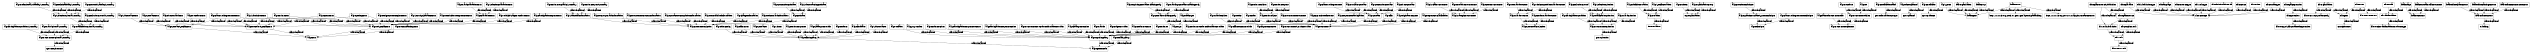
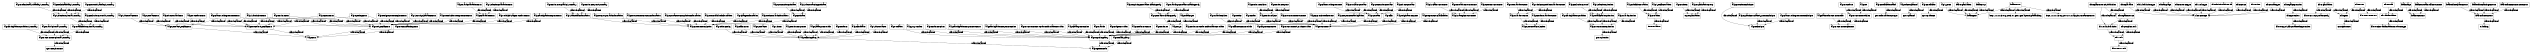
  digraph {
    rankdir=TB
    node [color=black shape=rectangle]
    "a4g:QualificationCriteriaSummary"
    "a4g:ProcurementCriteriaSummary"
    "cpov:Requirement"
    "a4g:ContractSpecificTerm"
    "a4g:Term"
    "a4g:Estimate"
    "a4g:ContextDescription"
    "a4g:ProcedureSpecificTerm"
    "a4g:Awarder"
    "a4g:AcquiringParty"
    "a4g:AgentInRole"
    "a4g:SubcontractTerm"
    "a4g:AwardDecision"
    "a4g:Document"
    "a4g:AccessTerm"
    "a4g:LotSpecificTerm"
    "a4g:SubmissionTerm"
    "a4g:Notice"
    "a4g:Tender"
    "a4g:SocialProcurement"
    "a4g:StrategicProcurement"
    "a4g:ReviewDecision"
    "a4g:ReviewObject"
    "a4g:LotAwardOutcome"
    "a4g:AwardOutcome"
    "a4g:ContextualProjection"
    "a4g:ProcurementCriterion"
    "cpov:Criterion"
    "a4g:Duration"
    "time:Duration"
    "a4g:Business"
    "org:Organization"
    "a4g:EAuctionTechnique"
    "a4g:Technique"
    "a4g:BudgetProvider"
    "a4g:TenderProcessor"
    "a4g:SecurityClearanceTerm"
    "a4g:NonDisclosureAgreementTerm"
    "a4g:Reviewer"
    "a4g:AcquiringCentralPurchasingBody"
    "a4g:CentralPurchasingBody"
    "a4g:Buyer"
    "a4g:ReviewIrregularitySummary"
    "a4g:StatisticalInformation"
    "a4g:ProfessionalSuitabilitySummary"
    "a4g:SelectionCriteriaSummary"
    "a4g:TechnicalAbilitySummary"
    "a4g:Winner"
    "a4g:OfferingParty"
    "a4g:ReviewProcedureInformationProvider"
    "a4g:ProcurementDocument"
    "a4g:ReviewRequester"
    "a4g:FrameworkAgreementTechnique"
    "a4g:DirectAwardTerm"
    "a4g:CatalogueProvider"
    "a4g:Tenderer"
    "a4g:ReviewRequestSummary"
    "a4g:ConcessionEstimate"
    "a4g:OfflineAccessProvider"
    "a4g:SubcontractingEstimate"
    "a4g:Candidate"
    "a4g:ExclusionGroundsSummary"
    "a4g:FrameworkAgreementTerm"
    "a4g:ContractTerm"
    "a4g:TenderAwardOutcome"
    "a4g:PaymentExecutor"
    "a4g:IndefiniteDuration"
    "a4g:Subcontractor"
    "a4g:ProcedureTerm"
    "a4g:OrganisationGroup"
    "a4g:ExpressionOfInterest"
    "a4g:AwardEvaluationTerm"
    "a4g:EvaluationTerm"
    "a4g:ProcurementServiceProvider"
    "a4g:PlannedProcurementPart"
    "a4g:ProcurementElement"
    "a4g:ProcurementObject"
    "a4g:ParticipationCondition"
    "a4g:InnovativeProcurement"
    "a4g:RequestForParticipation"
    "a4g:OtherEntity"
    "a4g:ExclusionGround"
    "a4g:QualificationCriterion"
    "a4g:AuxiliaryParty"
    "a4g:CertificationLabel"
    "cpov:InformationConcept"
    "a4g:OfferIssuer"
    "a4g:FrameworkAgreement"
    "a4g:Contract"
    "a4g:LotGroupAwardInformation"
    "a4g:AdHocChannel"
    "cpov:Channel"
    "a4g:AwardCriterion"
    "a4g:ParticipationConditionsSummary"
    "a4g:Offer"
    "a4g:ProcurementProcessInformation"
    "a4g:MultipleStageProcedureTerm"
    "a4g:PurchaseContract"
    "a4g:Mediator"
    "a4g:ParticipationRequestTerm"
    "a4g:ContractLotCompletionInformation"
    "a4g:NonPublishedInformation"
    "a4g:Certificate"
    "cpov:Evidence"
    "a4g:JuryMember"
    "a4g:ProcessPlanningTerm"
    "a4g:TenderReceiver"
    "a4g:ParticipationRequestProcessor"
    "a4g:ConcessionContract"
    "a4g:ReviewTerm"
    "a4g:MiniCompetitionAwardOutcome"
    "a4g:EconomicStandingSummary"
    "a4g:GreenProcurement"
    "a4g:ReviewRequest"
    "a4g:OriginatorRequest"
    "a4g:ChangeInformation"
    "a4g:SelectionEvaluationTerm"
    "a4g:LeadBuyer"
    "a4g:OpeningTerm"
    "a4g:ParticipationRequestReceiver"
    "a4g:ProcurementProcedureInformationProvider"
    "a4g:NoticeAwardInformation"
    "a4g:SpecificDuration"
    "a4g:CatalogueReceiver"
    "a4g:AwardCriteriaSummary"
    "a4g:AwardingCentralPurchasingBody"
    "a4g:System"
    "foaf:Agent"
    "a4g:DirectContract"
    "a4g:DesignContestRegimeTerm"
    "a4g:Procedure"
    "a4g:Contractor"
    "a4g:Lot"
    "a4g:RequestForClarification"
    "a4g:SelectionCriterion"
    "a4g:DynamicPurchaseSystemTechnique"
    "eli:LegalResourceSubdivision"
    "eli:WorkSubdivision"
    "eli:LegalResource"
    "eli:Work"
    "eli:LegalValue"
    "skos:Concept"
    "eli:Expression"
    "frbroo:F22_Self-Contained_Expression"
    "eli:SubdivisionType"
    "eli:Language"
    "eli:ResourceType"
    "frbroo:F1_Work"
    "eli:Organization"
    "frbroo:F11_Corporate_Body"
    "eli:Agent"
    "crm:E39_Actor"
    "eli:ComplexWork"
    "eli:WorkType"
    "eli:Manifestation"
    "frbroo:F3_Manifestation_Product_Type"
    "eli:Person"
    "frbroo:F10_Person"
    "eli:Format"
    "eli:AdministrativeArea"
    "eli:LegalExpression"
    "eli:InForce"
    "eli:Version"
    "eli:FormatType"
    "foaf:Image"
    "foaf:Document"
    "foaf:OnlineAccount"
    "owl:Thing"
    "foaf:Person"
    "http://www.w3.org/2003/01/geo/wgs84_pos#SpatialThing"
    "http://www.w3.org/2000/10/swap/pim/contact#Person"
    "foaf:PersonalProfileDocument"
    "foaf:OnlineChatAccount"
    "foaf:OnlineGamingAccount"
    "foaf:Organization"
    "foaf:Group"
    "foaf:OnlineEcommerceAccount"
    "a4g:QualificationCriteriaSummary" -> "a4g:ProcurementCriteriaSummary" [label="rdfs:subClassOf"]
    "a4g:ProcurementCriteriaSummary" -> "cpov:Requirement" [label="rdfs:subClassOf"]
    "a4g:ContractSpecificTerm" -> "a4g:Term" [label="rdfs:subClassOf"]
    "a4g:Estimate" -> "a4g:ContextDescription" [label="rdfs:subClassOf"]
    "a4g:ProcedureSpecificTerm" -> "a4g:Term" [label="rdfs:subClassOf"]
    "a4g:Awarder" -> "a4g:AcquiringParty" [label="rdfs:subClassOf"]
    "a4g:AcquiringParty" -> "a4g:AgentInRole" [label="rdfs:subClassOf"]
    "a4g:SubcontractTerm" -> "a4g:ContractSpecificTerm" [label="rdfs:subClassOf"]
    "a4g:AwardDecision" -> "a4g:Document" [label="rdfs:subClassOf"]
    "a4g:AccessTerm" -> "a4g:ProcedureSpecificTerm" [label="rdfs:subClassOf"]
    "a4g:AccessTerm" -> "a4g:LotSpecificTerm" [label="rdfs:subClassOf"]
    "a4g:LotSpecificTerm" -> "a4g:Term" [label="rdfs:subClassOf"]
    "a4g:SubmissionTerm" -> "a4g:ProcedureSpecificTerm" [label="rdfs:subClassOf"]
    "a4g:SubmissionTerm" -> "a4g:LotSpecificTerm" [label="rdfs:subClassOf"]
    "a4g:Notice" -> "a4g:Document" [label="rdfs:subClassOf"]
    "a4g:Tender" -> "a4g:Document" [label="rdfs:subClassOf"]
    "a4g:SocialProcurement" -> "a4g:StrategicProcurement" [label="rdfs:subClassOf"]
    "a4g:ReviewDecision" -> "a4g:ReviewObject" [label="rdfs:subClassOf"]
    "a4g:ReviewObject" -> "a4g:Document" [label="rdfs:subClassOf"]
    "a4g:LotAwardOutcome" -> "a4g:AwardOutcome" [label="rdfs:subClassOf"]
    "a4g:AwardOutcome" -> "a4g:ContextualProjection" [label="rdfs:subClassOf"]
    "a4g:ProcurementCriterion" -> "cpov:Criterion" [label="rdfs:subClassOf"]
    "a4g:Duration" -> "time:Duration" [label="rdfs:subClassOf"]
    "a4g:Business" -> "org:Organization" [label="rdfs:subClassOf"]
-   "a4g:EAuctionTechnique" -> "a4g:DynamicPurchaseSystemTechnique" [label="rdfs:subClassOf"]
+   "a4g:EAuctionTechnique" -> "a4g:Technique" [label="rdfs:subClassOf"]
    "a4g:BudgetProvider" -> "a4g:AcquiringParty" [label="rdfs:subClassOf"]
    "a4g:TenderProcessor" -> "a4g:AcquiringParty" [label="rdfs:subClassOf"]
    "a4g:SecurityClearanceTerm" -> "a4g:LotSpecificTerm" [label="rdfs:subClassOf"]
    "a4g:NonDisclosureAgreementTerm" -> "a4g:LotSpecificTerm" [label="rdfs:subClassOf"]
    "a4g:Reviewer" -> "a4g:AcquiringParty" [label="rdfs:subClassOf"]
    "a4g:AcquiringCentralPurchasingBody" -> "a4g:CentralPurchasingBody" [label="rdfs:subClassOf"]
    "a4g:CentralPurchasingBody" -> "a4g:Buyer" [label="rdfs:subClassOf"]
    "a4g:Buyer" -> "a4g:AcquiringParty" [label="rdfs:subClassOf"]
    "a4g:ReviewIrregularitySummary" -> "a4g:StatisticalInformation" [label="rdfs:subClassOf"]
    "a4g:StatisticalInformation" -> "a4g:ContextDescription" [label="rdfs:subClassOf"]
    "a4g:ProfessionalSuitabilitySummary" -> "a4g:SelectionCriteriaSummary" [label="rdfs:subClassOf"]
    "a4g:SelectionCriteriaSummary" -> "a4g:QualificationCriteriaSummary" [label="rdfs:subClassOf"]
    "a4g:TechnicalAbilitySummary" -> "a4g:SelectionCriteriaSummary" [label="rdfs:subClassOf"]
    "a4g:Winner" -> "a4g:OfferingParty" [label="rdfs:subClassOf"]
    "a4g:OfferingParty" -> "a4g:AgentInRole" [label="rdfs:subClassOf"]
    "a4g:ReviewProcedureInformationProvider" -> "a4g:AcquiringParty" [label="rdfs:subClassOf"]
    "a4g:ProcurementDocument" -> "a4g:Document" [label="rdfs:subClassOf"]
    "a4g:ReviewRequester" -> "a4g:OfferingParty" [label="rdfs:subClassOf"]
    "a4g:FrameworkAgreementTechnique" -> "a4g:Technique" [label="rdfs:subClassOf"]
    "a4g:DirectAwardTerm" -> "a4g:ProcedureSpecificTerm" [label="rdfs:subClassOf"]
    "a4g:CatalogueProvider" -> "a4g:OfferingParty" [label="rdfs:subClassOf"]
    "a4g:Tenderer" -> "a4g:OfferingParty" [label="rdfs:subClassOf"]
    "a4g:ReviewRequestSummary" -> "a4g:StatisticalInformation" [label="rdfs:subClassOf"]
    "a4g:ConcessionEstimate" -> "a4g:Estimate" [label="rdfs:subClassOf"]
    "a4g:OfflineAccessProvider" -> "a4g:AcquiringParty" [label="rdfs:subClassOf"]
    "a4g:SubcontractingEstimate" -> "a4g:Estimate" [label="rdfs:subClassOf"]
    "a4g:Candidate" -> "a4g:OfferingParty" [label="rdfs:subClassOf"]
    "a4g:ExclusionGroundsSummary" -> "a4g:QualificationCriteriaSummary" [label="rdfs:subClassOf"]
    "a4g:FrameworkAgreementTerm" -> "a4g:ContractSpecificTerm" [label="rdfs:subClassOf"]
    "a4g:FrameworkAgreementTerm" -> "a4g:ProcedureSpecificTerm" [label="rdfs:subClassOf"]
    "a4g:FrameworkAgreementTerm" -> "a4g:LotSpecificTerm" [label="rdfs:subClassOf"]
    "a4g:ContractTerm" -> "a4g:ContractSpecificTerm" [label="rdfs:subClassOf"]
    "a4g:TenderAwardOutcome" -> "a4g:ContextualProjection" [label="rdfs:subClassOf"]
    "a4g:PaymentExecutor" -> "a4g:AcquiringParty" [label="rdfs:subClassOf"]
    "a4g:IndefiniteDuration" -> "a4g:Duration" [label="rdfs:subClassOf"]
    "a4g:Subcontractor" -> "a4g:OfferingParty" [label="rdfs:subClassOf"]
    "a4g:ProcedureTerm" -> "a4g:ProcedureSpecificTerm" [label="rdfs:subClassOf"]
    "a4g:OrganisationGroup" -> "org:Organization" [label="rdfs:subClassOf"]
    "a4g:ExpressionOfInterest" -> "a4g:Document" [label="rdfs:subClassOf"]
    "a4g:AwardEvaluationTerm" -> "a4g:EvaluationTerm" [label="rdfs:subClassOf"]
    "a4g:EvaluationTerm" -> "a4g:LotSpecificTerm" [label="rdfs:subClassOf"]
    "a4g:ProcurementServiceProvider" -> "a4g:AcquiringParty" [label="rdfs:subClassOf"]
    "a4g:PlannedProcurementPart" -> "a4g:ProcurementElement" [label="rdfs:subClassOf"]
    "a4g:ProcurementObject" -> "a4g:ProcurementElement" [label="rdfs:subClassOf"]
    "a4g:ParticipationCondition" -> "a4g:ProcurementCriterion" [label="rdfs:subClassOf"]
    "a4g:InnovativeProcurement" -> "a4g:StrategicProcurement" [label="rdfs:subClassOf"]
    "a4g:RequestForParticipation" -> "a4g:Document" [label="rdfs:subClassOf"]
    "a4g:OtherEntity" -> "a4g:OfferingParty" [label="rdfs:subClassOf"]
    "a4g:ExclusionGround" -> "a4g:QualificationCriterion" [label="rdfs:subClassOf"]
    "a4g:QualificationCriterion" -> "a4g:ProcurementCriterion" [label="rdfs:subClassOf"]
    "a4g:AuxiliaryParty" -> "a4g:AgentInRole" [label="rdfs:subClassOf"]
    "a4g:CertificationLabel" -> "cpov:InformationConcept" [label="rdfs:subClassOf"]
    "a4g:OfferIssuer" -> "a4g:OfferingParty" [label="rdfs:subClassOf"]
    "a4g:FrameworkAgreement" -> "a4g:Contract" [label="rdfs:subClassOf"]
    "a4g:Contract" -> "a4g:Document" [label="rdfs:subClassOf"]
    "a4g:LotGroupAwardInformation" -> "a4g:ContextDescription" [label="rdfs:subClassOf"]
    "a4g:AdHocChannel" -> "cpov:Channel" [label="rdfs:subClassOf"]
    "a4g:AwardCriterion" -> "a4g:ProcurementCriterion" [label="rdfs:subClassOf"]
    "a4g:ParticipationConditionsSummary" -> "a4g:ProcurementCriteriaSummary" [label="rdfs:subClassOf"]
    "a4g:Offer" -> "a4g:Document" [label="rdfs:subClassOf"]
    "a4g:ProcurementProcessInformation" -> "a4g:ContextDescription" [label="rdfs:subClassOf"]
    "a4g:MultipleStageProcedureTerm" -> "a4g:LotSpecificTerm" [label="rdfs:subClassOf"]
    "a4g:PurchaseContract" -> "a4g:Contract" [label="rdfs:subClassOf"]
    "a4g:Mediator" -> "a4g:AcquiringParty" [label="rdfs:subClassOf"]
    "a4g:ParticipationRequestTerm" -> "a4g:LotSpecificTerm" [label="rdfs:subClassOf"]
    "a4g:ContractLotCompletionInformation" -> "a4g:ContextDescription" [label="rdfs:subClassOf"]
    "a4g:NonPublishedInformation" -> "a4g:ContextDescription" [label="rdfs:subClassOf"]
    "a4g:Certificate" -> "cpov:Evidence" [label="rdfs:subClassOf"]
    "a4g:JuryMember" -> "a4g:AcquiringParty" [label="rdfs:subClassOf"]
    "a4g:ProcessPlanningTerm" -> "a4g:Term" [label="rdfs:subClassOf"]
    "a4g:TenderReceiver" -> "a4g:AcquiringParty" [label="rdfs:subClassOf"]
    "a4g:ParticipationRequestProcessor" -> "a4g:AcquiringParty" [label="rdfs:subClassOf"]
    "a4g:ConcessionContract" -> "a4g:Contract" [label="rdfs:subClassOf"]
    "a4g:ReviewTerm" -> "a4g:ProcedureSpecificTerm" [label="rdfs:subClassOf"]
    "a4g:ReviewTerm" -> "a4g:LotSpecificTerm" [label="rdfs:subClassOf"]
    "a4g:MiniCompetitionAwardOutcome" -> "a4g:AwardOutcome" [label="rdfs:subClassOf"]
    "a4g:EconomicStandingSummary" -> "a4g:SelectionCriteriaSummary" [label="rdfs:subClassOf"]
    "a4g:GreenProcurement" -> "a4g:StrategicProcurement" [label="rdfs:subClassOf"]
    "a4g:ReviewRequest" -> "a4g:ReviewObject" [label="rdfs:subClassOf"]
    "a4g:OriginatorRequest" -> "a4g:Document" [label="rdfs:subClassOf"]
    "a4g:ChangeInformation" -> "a4g:ContextDescription" [label="rdfs:subClassOf"]
    "a4g:SelectionEvaluationTerm" -> "a4g:EvaluationTerm" [label="rdfs:subClassOf"]
    "a4g:LeadBuyer" -> "a4g:Buyer" [label="rdfs:subClassOf"]
    "a4g:OpeningTerm" -> "a4g:ProcedureSpecificTerm" [label="rdfs:subClassOf"]
    "a4g:OpeningTerm" -> "a4g:LotSpecificTerm" [label="rdfs:subClassOf"]
    "a4g:ParticipationRequestReceiver" -> "a4g:AcquiringParty" [label="rdfs:subClassOf"]
    "a4g:ProcurementProcedureInformationProvider" -> "a4g:AcquiringParty" [label="rdfs:subClassOf"]
    "a4g:NoticeAwardInformation" -> "a4g:ContextDescription" [label="rdfs:subClassOf"]
    "a4g:SpecificDuration" -> "a4g:Duration" [label="rdfs:subClassOf"]
    "a4g:CatalogueReceiver" -> "a4g:AcquiringParty" [label="rdfs:subClassOf"]
    "a4g:AwardCriteriaSummary" -> "a4g:ProcurementCriteriaSummary" [label="rdfs:subClassOf"]
    "a4g:AwardingCentralPurchasingBody" -> "a4g:CentralPurchasingBody" [label="rdfs:subClassOf"]
    "a4g:System" -> "foaf:Agent" [label="rdfs:subClassOf"]
    "a4g:DirectContract" -> "a4g:Contract" [label="rdfs:subClassOf"]
    "a4g:DesignContestRegimeTerm" -> "a4g:ProcedureSpecificTerm" [label="rdfs:subClassOf"]
    "a4g:DesignContestRegimeTerm" -> "a4g:LotSpecificTerm" [label="rdfs:subClassOf"]
    "a4g:Procedure" -> "a4g:ProcurementObject" [label="rdfs:subClassOf"]
    "a4g:Contractor" -> "a4g:OfferingParty" [label="rdfs:subClassOf"]
    "a4g:Lot" -> "a4g:ProcurementObject" [label="rdfs:subClassOf"]
    "a4g:RequestForClarification" -> "a4g:Document" [label="rdfs:subClassOf"]
    "a4g:SelectionCriterion" -> "a4g:QualificationCriterion" [label="rdfs:subClassOf"]
    "a4g:DynamicPurchaseSystemTechnique" -> "a4g:Technique" [label="rdfs:subClassOf"]
    "eli:LegalResourceSubdivision" -> "eli:WorkSubdivision" [label="rdfs:subClassOf"]
    "eli:LegalResourceSubdivision" -> "eli:LegalResource" [label="rdfs:subClassOf"]
    "eli:WorkSubdivision" -> "eli:Work" [label="rdfs:subClassOf"]
    "eli:LegalResource" -> "eli:WorkSubdivision" [label="rdfs:subClassOf"]
    "eli:Work" -> "frbroo:F1_Work" [label="rdfs:subClassOf"]
    "eli:LegalValue" -> "skos:Concept" [label="rdfs:subClassOf"]
    "eli:Expression" -> "frbroo:F22_Self-Contained_Expression" [label="rdfs:subClassOf"]
    "eli:SubdivisionType" -> "skos:Concept" [label="rdfs:subClassOf"]
    "eli:Language" -> "skos:Concept" [label="rdfs:subClassOf"]
    "eli:ResourceType" -> "skos:Concept" [label="rdfs:subClassOf"]
    "eli:Organization" -> "frbroo:F11_Corporate_Body" [label="rdfs:subClassOf"]
    "eli:Organization" -> "eli:Agent" [label="rdfs:subClassOf"]
    "eli:Agent" -> "crm:E39_Actor" [label="rdfs:subClassOf"]
    "eli:ComplexWork" -> "eli:Work" [label="rdfs:subClassOf"]
    "eli:WorkType" -> "skos:Concept" [label="rdfs:subClassOf"]
    "eli:Manifestation" -> "frbroo:F3_Manifestation_Product_Type" [label="rdfs:subClassOf"]
    "eli:Person" -> "eli:Agent" [label="rdfs:subClassOf"]
    "eli:Person" -> "frbroo:F10_Person" [label="rdfs:subClassOf"]
    "eli:Format" -> "eli:Manifestation" [label="rdfs:subClassOf"]
    "eli:AdministrativeArea" -> "skos:Concept" [label="rdfs:subClassOf"]
    "eli:LegalExpression" -> "eli:Expression" [label="rdfs:subClassOf"]
    "eli:InForce" -> "skos:Concept" [label="rdfs:subClassOf"]
    "eli:Version" -> "skos:Concept" [label="rdfs:subClassOf"]
    "eli:FormatType" -> "skos:Concept" [label="rdfs:subClassOf"]
    "foaf:Image" -> "foaf:Document" [label="rdfs:subClassOf"]
    "foaf:OnlineAccount" -> "owl:Thing" [label="rdfs:subClassOf"]
    "foaf:Person" -> "foaf:Agent" [label="rdfs:subClassOf"]
    "foaf:Person" -> "http://www.w3.org/2003/01/geo/wgs84_pos#SpatialThing" [label="rdfs:subClassOf"]
    "foaf:Person" -> "http://www.w3.org/2000/10/swap/pim/contact#Person" [label="rdfs:subClassOf"]
    "foaf:PersonalProfileDocument" -> "foaf:Document" [label="rdfs:subClassOf"]
    "foaf:OnlineChatAccount" -> "foaf:OnlineAccount" [label="rdfs:subClassOf"]
    "foaf:OnlineGamingAccount" -> "foaf:OnlineAccount" [label="rdfs:subClassOf"]
    "foaf:Organization" -> "foaf:Agent" [label="rdfs:subClassOf"]
    "foaf:Group" -> "foaf:Agent" [label="rdfs:subClassOf"]
    "foaf:OnlineEcommerceAccount" -> "foaf:OnlineAccount" [label="rdfs:subClassOf"]
  }
